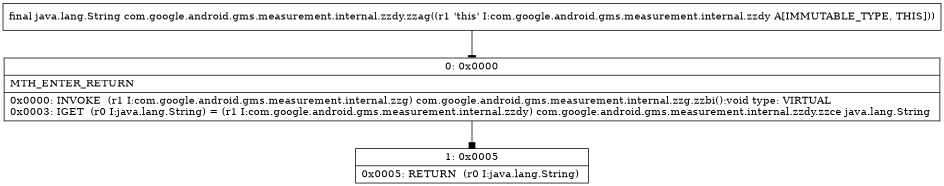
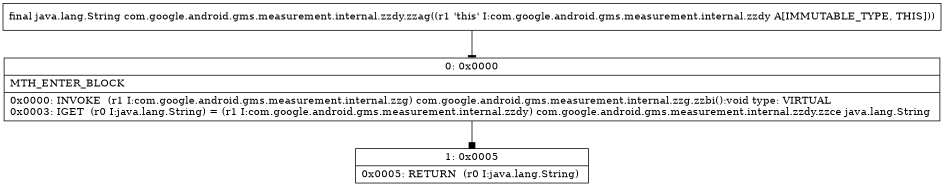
  digraph {
    node [shape=record]
-   n1 [label="{0\:\ 0x0000|MTH_ENTER_RETURN\l|0x0000: INVOKE  (r1 I:com.google.android.gms.measurement.internal.zzg) com.google.android.gms.measurement.internal.zzg.zzbi():void type: VIRTUAL \l0x0003: IGET  (r0 I:java.lang.String) = (r1 I:com.google.android.gms.measurement.internal.zzdy) com.google.android.gms.measurement.internal.zzdy.zzce java.lang.String \l}"]
+   n1 [label="{0\:\ 0x0000|MTH_ENTER_BLOCK\l|0x0000: INVOKE  (r1 I:com.google.android.gms.measurement.internal.zzg) com.google.android.gms.measurement.internal.zzg.zzbi():void type: VIRTUAL \l0x0003: IGET  (r0 I:java.lang.String) = (r1 I:com.google.android.gms.measurement.internal.zzdy) com.google.android.gms.measurement.internal.zzdy.zzce java.lang.String \l}"]
    n2 [label="{1\:\ 0x0005|0x0005: RETURN  (r0 I:java.lang.String) \l}"]
    n3 [label="{final java.lang.String com.google.android.gms.measurement.internal.zzdy.zzag((r1 'this' I:com.google.android.gms.measurement.internal.zzdy A[IMMUTABLE_TYPE, THIS])) }"]
    n1 -> n2 [arrowhead=box]
    n3 -> n1 [arrowhead=tee]
  }
